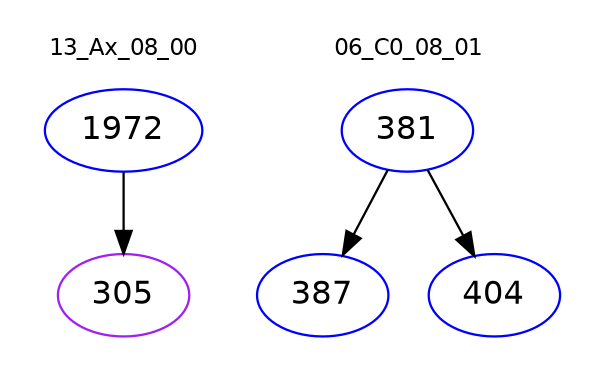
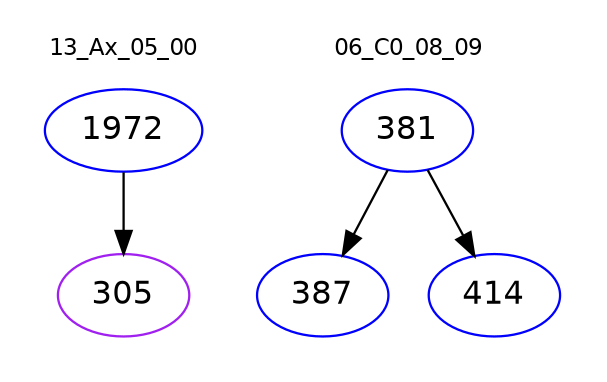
  digraph {
    fontname="DejaVu Sans"
    node [color=blue fontname="DejaVu Sans"]
    edge [color=black fontname="DejaVu Sans"]
    n1 [label=1972]
    n2 [color=purple label=305]
    n3 [label=381]
    n4 [label=387]
-   n5 [label=404]
+   n5 [label=414]
    subgraph cluster_1 {
      color=white
      fontsize=10
-     label="13_Ax_08_00"
+     label="13_Ax_05_00"
      n1
      n2
    }
    subgraph cluster_2 {
      color=white
      fontsize=10
-     label="06_C0_08_01"
+     label="06_C0_08_09"
      n3
      n4
      n5
    }
    n1 -> n2
    n3 -> n4
    n3 -> n5
  }
